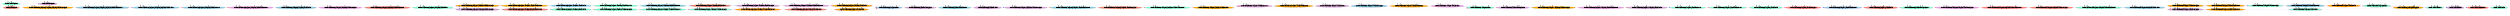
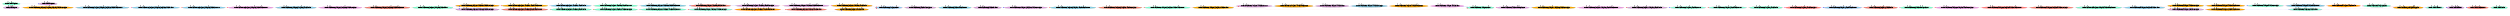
  digraph {
    rankdir=LR
    node [color=black fillcolor=plum style=filled]
    edge [arrowhead=onormal color=red style=dotted]
-   "root_a_2/tail_a/input_0" [color=darkgreen fillcolor=salmon]
+   "root_a_2/tail_a/input_0" [color=darkgreen]
    "root_a_0/backbone_c_6/body_c_13/body_a_26/body_b_30/block_b/conv3x3_0" [color=gray40 fillcolor=orange]
    "root_a_0/backbone_c_6/body_c_13/body_a_26/body_b_30/block_b/batch_norm_0" [fillcolor=skyblue]
    "root_a_0/backbone_c_6/body_c_13/body_a_26/body_b_30/block_b/relu_0" [color=gray40 fillcolor=skyblue]
    "root_a_0/backbone_c_6/body_c_13/body_a_25/block_f/conv1x1_0" [color=gray40 fillcolor=skyblue]
    "root_a_0/backbone_c_6/body_c_13/body_a_25/block_f/batch_norm_0" [color=deeppink]
    "root_a_0/backbone_c_6/body_c_13/body_a_25/block_f/relu_0" [fillcolor=skyblue]
    "root_a_0/backbone_c_6/body_c_13/body_a_25/block_f/conv3x3_0" [color=deeppink]
    "root_a_0/backbone_c_6/body_c_13/body_a_25/block_f/batch_norm_1" [fillcolor=salmon]
    "root_a_0/backbone_c_6/body_c_13/body_a_25/block_f/relu_1" [color=darkgreen fillcolor=aquamarine]
    "root_a_0/backbone_c_6/body_c_11/block_a_21/block_b/conv3x3_0" [fillcolor=orange]
    "root_a_0/backbone_c_6/body_c_12/block_c_23/block_b/conv3x3_0"
    "root_a_0/backbone_c_6/body_c_11/block_a_21/block_b/batch_norm_0" [color=darkgreen fillcolor=orange]
    "root_a_0/backbone_c_6/body_c_12/block_c_23/block_b/batch_norm_0" [fillcolor=salmon]
    "root_a_0/backbone_c_6/body_c_11/block_a_21/block_b/relu_0" [color=gray40 fillcolor=skyblue]
    "root_a_0/backbone_c_6/body_c_11/block_a_22/block_f/conv1x1_0" [color=darkgreen fillcolor=aquamarine]
    "root_a_0/backbone_c_6/body_c_11/block_a_22/block_f/batch_norm_0" [color=darkgreen fillcolor=skyblue]
    "root_a_0/backbone_c_6/body_c_11/block_a_22/block_f/relu_0" [fillcolor=salmon]
    "root_a_0/backbone_c_6/body_c_11/block_a_22/block_f/conv3x3_0"
    "root_a_0/backbone_c_6/body_c_11/block_a_22/block_f/batch_norm_1" [color=gray40]
    "root_a_0/backbone_c_6/body_c_11/block_a_22/block_f/relu_1" [fillcolor=orange]
    "root_a_0/backbone_c_6/body_c/concat_0" [color=deeppink fillcolor=skyblue]
    "root_a_0/backbone_c_3/blocksr_b/conv3x3s_0" [color=darkgreen]
    "root_a_0/backbone_c_6/body_c_12/block_c_23/block_b/relu_0" [color=darkgreen fillcolor=aquamarine]
    "root_a_0/backbone_c_6/body_c_12/block_c_24/block_e/conv3x3_0" [color=darkgreen fillcolor=aquamarine]
    "root_a_0/backbone_c_6/body_c_12/block_c/add_0" [fillcolor=orange]
    "root_a_0/backbone_c_6/body_c_12/block_c_24/block_e/batch_norm_0" [color=gray40 fillcolor=aquamarine]
    "root_a_0/backbone_c_6/body_c_12/block_c_24/block_e/conv3x3_1" [color=deeppink fillcolor=aquamarine]
    "root_a_0/backbone_c_6/body_c_12/block_c_24/block_e/batch_norm_1" [color=deeppink fillcolor=orange]
    "root_a_0/backbone_c_6/body_c_12/block_c_24/block_e/relu_0" [color=gray40 fillcolor=salmon]
    "root_a_0/backbone_c_3/blocksr_b/batch_norm_0" [color=darkgreen fillcolor=skyblue]
    "root_a_0/backbone_c_3/blocksr_b/relu_0"
    "root_a_0/backbone_c_7/body_e_15/body_b_27/block_e/conv3x3_0" [color=gray40]
    "root_a_0/backbone_c_7/body_e_15/body_b_27/block_e/batch_norm_0" [color=darkgreen fillcolor=skyblue]
    "root_a_0/backbone_c_7/body_e_15/body_b_27/block_e/conv3x3_1" [color=darkgreen fillcolor=salmon]
    "root_a_0/backbone_c_7/body_e_15/body_b_27/block_e/batch_norm_1" [color=gray40 fillcolor=aquamarine]
    "root_a_0/backbone_c_7/body_e_15/body_b_27/block_e/relu_0" [color=darkgreen fillcolor=orange]
    "root_a_0/backbone_c_7/body_e_14/block_f/conv1x1_0" [color=gray40]
    "root_a_0/backbone_c_7/body_e/concat_0" [fillcolor=aquamarine]
    "root_a_0/backbone_c_7/body_e_14/block_f/batch_norm_0" [fillcolor=orange]
    "root_a_0/backbone_c_4/blocksr_a/maxpool2x2_0" [color=gray40]
    "root_a_0/backbone_c_7/body_e_14/block_f/relu_0"
    "root_a_0/backbone_c_7/body_e_14/block_f/conv3x3_0" [fillcolor=skyblue]
    "root_a_0/backbone_c_7/body_e_14/block_f/batch_norm_1" [color=gray40 fillcolor=orange]
    "root_a_0/backbone_c_7/body_e_14/block_f/relu_1" [color=deeppink]
    "root_a_0/backbone_c_8/body_a_17/body_b_28/block_b/conv3x3_0" [color=darkgreen fillcolor=orange]
    "root_a_0/backbone_c_8/body_a_17/body_b_28/block_b/batch_norm_0" [color=deeppink]
    "root_a_0/backbone_c_8/body_a_17/body_b_28/block_b/relu_0" [color=darkgreen]
    "root_a_0/backbone_c_8/body_a_16/block_f/conv1x1_0" [color=deeppink fillcolor=aquamarine]
    "root_a_0/backbone_c_8/body_a_16/block_f/batch_norm_0" [color=deeppink fillcolor=aquamarine]
    "root_a_0/backbone_c_8/body_a_16/block_f/relu_0" [fillcolor=aquamarine]
    "root_a_0/backbone_c_8/body_a_16/block_f/conv3x3_0" [color=deeppink fillcolor=salmon]
    "root_a_0/backbone_c_8/body_a_16/block_f/batch_norm_1" [color=deeppink fillcolor=skyblue]
    "root_a_0/backbone_c_8/body_a_16/block_f/relu_1" [fillcolor=salmon]
    "root_a_0/backbone_c_5/blocksr_a/maxpool2x2_0" [color=darkgreen fillcolor=aquamarine]
    "root_a_0/backbone_c_9/body_c_20/body_b_29/block_e/conv3x3_0" [color=deeppink]
    "root_a_0/backbone_c_9/body_c_20/body_b_29/block_e/batch_norm_0" [color=deeppink fillcolor=salmon]
    "root_a_0/backbone_c_9/body_c_20/body_b_29/block_e/conv3x3_1" [color=gray40 fillcolor=salmon]
    "root_a_0/backbone_c_9/body_c_20/body_b_29/block_e/batch_norm_1" [fillcolor=aquamarine]
    "root_a_0/backbone_c_9/body_c_20/body_b_29/block_e/relu_0" [color=gray40 fillcolor=skyblue]
    "root_a_0/backbone_c_9/body_c_19/block_e/conv3x3_0" [color=darkgreen fillcolor=orange]
    "root_a_0/backbone_c_9/body_c_18/block_b/conv3x3_0" [color=darkgreen]
    "root_a_0/backbone_c_9/body_c_19/block_e/batch_norm_0" [color=gray40 fillcolor=orange]
    "root_a_0/backbone_c_9/body_c_18/block_b/batch_norm_0" [color=gray40 fillcolor=orange]
    "root_a_0/backbone_c_9/body_c_19/block_e/conv3x3_1" [color=deeppink fillcolor=aquamarine]
    "root_a_0/backbone_c_9/body_c_19/block_e/batch_norm_1" [fillcolor=skyblue]
    "root_a_0/backbone_c_9/body_c_19/block_e/relu_0" [color=deeppink fillcolor=orange]
    "root_a_0/backbone_c_9/body_c/concat_0" [fillcolor=aquamarine]
    "root_a_1/head_b_10/pool_b/globalavgpool_0" [fillcolor=orange]
    "root_a_0/backbone_c_9/body_c_18/block_b/relu_0" [color=deeppink fillcolor=aquamarine]
    "root_a_1/head_b/flatten_0" [color=deeppink fillcolor=aquamarine]
    "root_a_1/head_b/affine_0"
    "root_a_1/head_b/batch_norm_0" [color=gray40 fillcolor=salmon]
    "root_a_1/head_b/relu_0" [fillcolor=aquamarine]
    "root_a_1/head_b/logits_0" [color=darkgreen fillcolor=aquamarine]
    "root_a_1/head_b/output_0" [color=darkgreen]
    "root_a_2/tail_a/input_0" -> "root_a_0/backbone_c_6/body_c_13/body_a_26/body_b_30/block_b/conv3x3_0" [color=deeppink]
    "root_a_0/backbone_c_6/body_c_13/body_a_26/body_b_30/block_b/conv3x3_0" -> "root_a_0/backbone_c_6/body_c_13/body_a_26/body_b_30/block_b/batch_norm_0"
    "root_a_0/backbone_c_6/body_c_13/body_a_26/body_b_30/block_b/batch_norm_0" -> "root_a_0/backbone_c_6/body_c_13/body_a_26/body_b_30/block_b/relu_0" [arrowhead=box color=deeppink style=dashed]
    "root_a_0/backbone_c_6/body_c_13/body_a_26/body_b_30/block_b/relu_0" -> "root_a_0/backbone_c_6/body_c_13/body_a_25/block_f/conv1x1_0" [arrowhead=box style=dashed]
    "root_a_0/backbone_c_6/body_c_13/body_a_25/block_f/conv1x1_0" -> "root_a_0/backbone_c_6/body_c_13/body_a_25/block_f/batch_norm_0" [arrowhead=box style=solid]
    "root_a_0/backbone_c_6/body_c_13/body_a_25/block_f/batch_norm_0" -> "root_a_0/backbone_c_6/body_c_13/body_a_25/block_f/relu_0" [color=blue]
    "root_a_0/backbone_c_6/body_c_13/body_a_25/block_f/relu_0" -> "root_a_0/backbone_c_6/body_c_13/body_a_25/block_f/conv3x3_0" [color=deeppink style=dashed]
    "root_a_0/backbone_c_6/body_c_13/body_a_25/block_f/conv3x3_0" -> "root_a_0/backbone_c_6/body_c_13/body_a_25/block_f/batch_norm_1" [color=deeppink]
    "root_a_0/backbone_c_6/body_c_13/body_a_25/block_f/batch_norm_1" -> "root_a_0/backbone_c_6/body_c_13/body_a_25/block_f/relu_1"
    "root_a_0/backbone_c_6/body_c_13/body_a_25/block_f/relu_1" -> "root_a_0/backbone_c_6/body_c_11/block_a_21/block_b/conv3x3_0" [arrowhead=box color=blue]
    "root_a_0/backbone_c_6/body_c_13/body_a_25/block_f/relu_1" -> "root_a_0/backbone_c_6/body_c_12/block_c_23/block_b/conv3x3_0" [arrowhead=box color=blue style=solid]
    "root_a_0/backbone_c_6/body_c_11/block_a_21/block_b/conv3x3_0" -> "root_a_0/backbone_c_6/body_c_11/block_a_21/block_b/batch_norm_0" [arrowhead=box style=solid]
    "root_a_0/backbone_c_6/body_c_12/block_c_23/block_b/conv3x3_0" -> "root_a_0/backbone_c_6/body_c_12/block_c_23/block_b/batch_norm_0" [color=blue style=dashed]
    "root_a_0/backbone_c_6/body_c_11/block_a_21/block_b/batch_norm_0" -> "root_a_0/backbone_c_6/body_c_11/block_a_21/block_b/relu_0" [color=blue]
    "root_a_0/backbone_c_6/body_c_12/block_c_23/block_b/batch_norm_0" -> "root_a_0/backbone_c_6/body_c_12/block_c_23/block_b/relu_0" [arrowhead=box color=deeppink]
    "root_a_0/backbone_c_6/body_c_11/block_a_21/block_b/relu_0" -> "root_a_0/backbone_c_6/body_c_11/block_a_22/block_f/conv1x1_0"
    "root_a_0/backbone_c_6/body_c_11/block_a_22/block_f/conv1x1_0" -> "root_a_0/backbone_c_6/body_c_11/block_a_22/block_f/batch_norm_0" [color=deeppink style=solid]
    "root_a_0/backbone_c_6/body_c_11/block_a_22/block_f/batch_norm_0" -> "root_a_0/backbone_c_6/body_c_11/block_a_22/block_f/relu_0" [arrowhead=box color=blue]
    "root_a_0/backbone_c_6/body_c_11/block_a_22/block_f/relu_0" -> "root_a_0/backbone_c_6/body_c_11/block_a_22/block_f/conv3x3_0" [color=blue style=solid]
    "root_a_0/backbone_c_6/body_c_11/block_a_22/block_f/conv3x3_0" -> "root_a_0/backbone_c_6/body_c_11/block_a_22/block_f/batch_norm_1" [style=dashed]
    "root_a_0/backbone_c_6/body_c_11/block_a_22/block_f/batch_norm_1" -> "root_a_0/backbone_c_6/body_c_11/block_a_22/block_f/relu_1" [arrowhead=box color=deeppink style=solid]
    "root_a_0/backbone_c_6/body_c_11/block_a_22/block_f/relu_1" -> "root_a_0/backbone_c_6/body_c/concat_0" [arrowhead=box style=dashed]
    "root_a_0/backbone_c_6/body_c/concat_0" -> "root_a_0/backbone_c_3/blocksr_b/conv3x3s_0" [style=dashed]
    "root_a_0/backbone_c_3/blocksr_b/conv3x3s_0" -> "root_a_0/backbone_c_3/blocksr_b/batch_norm_0" [style=solid]
    "root_a_0/backbone_c_6/body_c_12/block_c_23/block_b/relu_0" -> "root_a_0/backbone_c_6/body_c_12/block_c_24/block_e/conv3x3_0" [arrowhead=box]
    "root_a_0/backbone_c_6/body_c_12/block_c_23/block_b/relu_0" -> "root_a_0/backbone_c_6/body_c_12/block_c/add_0" [arrowhead=box color=blue]
    "root_a_0/backbone_c_6/body_c_12/block_c_24/block_e/conv3x3_0" -> "root_a_0/backbone_c_6/body_c_12/block_c_24/block_e/batch_norm_0" [arrowhead=box color=deeppink style=solid]
    "root_a_0/backbone_c_6/body_c_12/block_c/add_0" -> "root_a_0/backbone_c_6/body_c/concat_0" [arrowhead=box]
    "root_a_0/backbone_c_6/body_c_12/block_c_24/block_e/batch_norm_0" -> "root_a_0/backbone_c_6/body_c_12/block_c_24/block_e/conv3x3_1" [arrowhead=box style=solid]
    "root_a_0/backbone_c_6/body_c_12/block_c_24/block_e/conv3x3_1" -> "root_a_0/backbone_c_6/body_c_12/block_c_24/block_e/batch_norm_1" [color=deeppink style=dashed]
    "root_a_0/backbone_c_6/body_c_12/block_c_24/block_e/batch_norm_1" -> "root_a_0/backbone_c_6/body_c_12/block_c_24/block_e/relu_0" [arrowhead=box style=dashed]
    "root_a_0/backbone_c_6/body_c_12/block_c_24/block_e/relu_0" -> "root_a_0/backbone_c_6/body_c_12/block_c/add_0" [arrowhead=box]
    "root_a_0/backbone_c_3/blocksr_b/batch_norm_0" -> "root_a_0/backbone_c_3/blocksr_b/relu_0" [color=deeppink style=solid]
    "root_a_0/backbone_c_3/blocksr_b/relu_0" -> "root_a_0/backbone_c_7/body_e_15/body_b_27/block_e/conv3x3_0" [arrowhead=box color=blue style=dashed]
    "root_a_0/backbone_c_7/body_e_15/body_b_27/block_e/conv3x3_0" -> "root_a_0/backbone_c_7/body_e_15/body_b_27/block_e/batch_norm_0" [arrowhead=box style=dashed]
    "root_a_0/backbone_c_7/body_e_15/body_b_27/block_e/batch_norm_0" -> "root_a_0/backbone_c_7/body_e_15/body_b_27/block_e/conv3x3_1" [color=deeppink style=dashed]
    "root_a_0/backbone_c_7/body_e_15/body_b_27/block_e/conv3x3_1" -> "root_a_0/backbone_c_7/body_e_15/body_b_27/block_e/batch_norm_1" [arrowhead=box style=dashed]
    "root_a_0/backbone_c_7/body_e_15/body_b_27/block_e/batch_norm_1" -> "root_a_0/backbone_c_7/body_e_15/body_b_27/block_e/relu_0" [style=solid]
    "root_a_0/backbone_c_7/body_e_15/body_b_27/block_e/relu_0" -> "root_a_0/backbone_c_7/body_e_14/block_f/conv1x1_0" [arrowhead=box style=dashed]
    "root_a_0/backbone_c_7/body_e_15/body_b_27/block_e/relu_0" -> "root_a_0/backbone_c_7/body_e/concat_0" [arrowhead=box]
    "root_a_0/backbone_c_7/body_e_14/block_f/conv1x1_0" -> "root_a_0/backbone_c_7/body_e_14/block_f/batch_norm_0" [color=blue style=solid]
    "root_a_0/backbone_c_7/body_e/concat_0" -> "root_a_0/backbone_c_4/blocksr_a/maxpool2x2_0" [arrowhead=box color=deeppink style=dashed]
    "root_a_0/backbone_c_7/body_e_14/block_f/batch_norm_0" -> "root_a_0/backbone_c_7/body_e_14/block_f/relu_0" [style=solid]
    "root_a_0/backbone_c_4/blocksr_a/maxpool2x2_0" -> "root_a_0/backbone_c_8/body_a_17/body_b_28/block_b/conv3x3_0" [color=blue style=solid]
    "root_a_0/backbone_c_7/body_e_14/block_f/relu_0" -> "root_a_0/backbone_c_7/body_e_14/block_f/conv3x3_0" [color=blue style=solid]
    "root_a_0/backbone_c_7/body_e_14/block_f/conv3x3_0" -> "root_a_0/backbone_c_7/body_e_14/block_f/batch_norm_1" [style=dashed]
    "root_a_0/backbone_c_7/body_e_14/block_f/batch_norm_1" -> "root_a_0/backbone_c_7/body_e_14/block_f/relu_1" [color=deeppink style=dashed]
    "root_a_0/backbone_c_7/body_e_14/block_f/relu_1" -> "root_a_0/backbone_c_7/body_e/concat_0" [color=blue style=solid]
    "root_a_0/backbone_c_8/body_a_17/body_b_28/block_b/conv3x3_0" -> "root_a_0/backbone_c_8/body_a_17/body_b_28/block_b/batch_norm_0"
    "root_a_0/backbone_c_8/body_a_17/body_b_28/block_b/batch_norm_0" -> "root_a_0/backbone_c_8/body_a_17/body_b_28/block_b/relu_0" [arrowhead=box]
    "root_a_0/backbone_c_8/body_a_17/body_b_28/block_b/relu_0" -> "root_a_0/backbone_c_8/body_a_16/block_f/conv1x1_0" [arrowhead=box color=blue style=solid]
    "root_a_0/backbone_c_8/body_a_16/block_f/conv1x1_0" -> "root_a_0/backbone_c_8/body_a_16/block_f/batch_norm_0" [arrowhead=box]
    "root_a_0/backbone_c_8/body_a_16/block_f/batch_norm_0" -> "root_a_0/backbone_c_8/body_a_16/block_f/relu_0"
    "root_a_0/backbone_c_8/body_a_16/block_f/relu_0" -> "root_a_0/backbone_c_8/body_a_16/block_f/conv3x3_0" [arrowhead=box color=deeppink style=solid]
    "root_a_0/backbone_c_8/body_a_16/block_f/conv3x3_0" -> "root_a_0/backbone_c_8/body_a_16/block_f/batch_norm_1" [arrowhead=box color=blue style=solid]
    "root_a_0/backbone_c_8/body_a_16/block_f/batch_norm_1" -> "root_a_0/backbone_c_8/body_a_16/block_f/relu_1" [arrowhead=box style=solid]
    "root_a_0/backbone_c_8/body_a_16/block_f/relu_1" -> "root_a_0/backbone_c_5/blocksr_a/maxpool2x2_0" [arrowhead=box color=deeppink]
    "root_a_0/backbone_c_5/blocksr_a/maxpool2x2_0" -> "root_a_0/backbone_c_9/body_c_20/body_b_29/block_e/conv3x3_0" [arrowhead=box style=dashed]
    "root_a_0/backbone_c_9/body_c_20/body_b_29/block_e/conv3x3_0" -> "root_a_0/backbone_c_9/body_c_20/body_b_29/block_e/batch_norm_0" [style=dashed]
    "root_a_0/backbone_c_9/body_c_20/body_b_29/block_e/batch_norm_0" -> "root_a_0/backbone_c_9/body_c_20/body_b_29/block_e/conv3x3_1" [style=solid]
    "root_a_0/backbone_c_9/body_c_20/body_b_29/block_e/conv3x3_1" -> "root_a_0/backbone_c_9/body_c_20/body_b_29/block_e/batch_norm_1" [color=deeppink]
    "root_a_0/backbone_c_9/body_c_20/body_b_29/block_e/batch_norm_1" -> "root_a_0/backbone_c_9/body_c_20/body_b_29/block_e/relu_0" [color=blue style=solid]
    "root_a_0/backbone_c_9/body_c_20/body_b_29/block_e/relu_0" -> "root_a_0/backbone_c_9/body_c_19/block_e/conv3x3_0" [arrowhead=box style=dashed]
    "root_a_0/backbone_c_9/body_c_20/body_b_29/block_e/relu_0" -> "root_a_0/backbone_c_9/body_c_18/block_b/conv3x3_0" [arrowhead=box]
    "root_a_0/backbone_c_9/body_c_19/block_e/conv3x3_0" -> "root_a_0/backbone_c_9/body_c_19/block_e/batch_norm_0" [color=blue style=dashed]
    "root_a_0/backbone_c_9/body_c_18/block_b/conv3x3_0" -> "root_a_0/backbone_c_9/body_c_18/block_b/batch_norm_0" [arrowhead=box color=deeppink]
    "root_a_0/backbone_c_9/body_c_19/block_e/batch_norm_0" -> "root_a_0/backbone_c_9/body_c_19/block_e/conv3x3_1" [arrowhead=box color=blue]
    "root_a_0/backbone_c_9/body_c_18/block_b/batch_norm_0" -> "root_a_0/backbone_c_9/body_c_18/block_b/relu_0" [color=blue style=dashed]
    "root_a_0/backbone_c_9/body_c_19/block_e/conv3x3_1" -> "root_a_0/backbone_c_9/body_c_19/block_e/batch_norm_1" [color=deeppink style=solid]
    "root_a_0/backbone_c_9/body_c_19/block_e/batch_norm_1" -> "root_a_0/backbone_c_9/body_c_19/block_e/relu_0"
    "root_a_0/backbone_c_9/body_c_19/block_e/relu_0" -> "root_a_0/backbone_c_9/body_c/concat_0" [arrowhead=box color=deeppink]
    "root_a_0/backbone_c_9/body_c/concat_0" -> "root_a_1/head_b_10/pool_b/globalavgpool_0" [style=solid]
    "root_a_1/head_b_10/pool_b/globalavgpool_0" -> "root_a_1/head_b/flatten_0" [color=blue style=solid]
    "root_a_0/backbone_c_9/body_c_18/block_b/relu_0" -> "root_a_1/head_b_10/pool_b/globalavgpool_0" [color=deeppink style=dashed]
    "root_a_1/head_b/flatten_0" -> "root_a_1/head_b/affine_0" [arrowhead=box color=blue]
    "root_a_1/head_b/affine_0" -> "root_a_1/head_b/batch_norm_0" [arrowhead=box color=blue]
    "root_a_1/head_b/batch_norm_0" -> "root_a_1/head_b/relu_0" [style=solid]
    "root_a_1/head_b/logits_0" -> "root_a_1/head_b/output_0" [arrowhead=box color=blue]
  }
